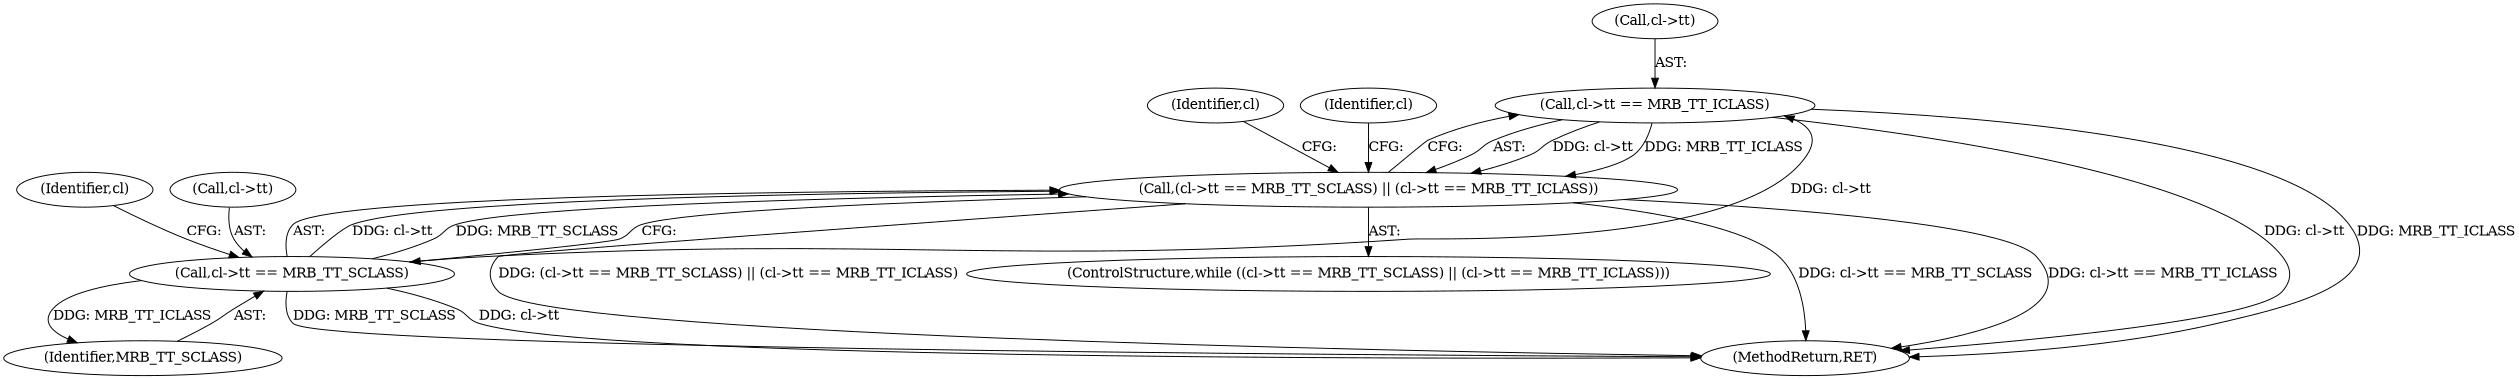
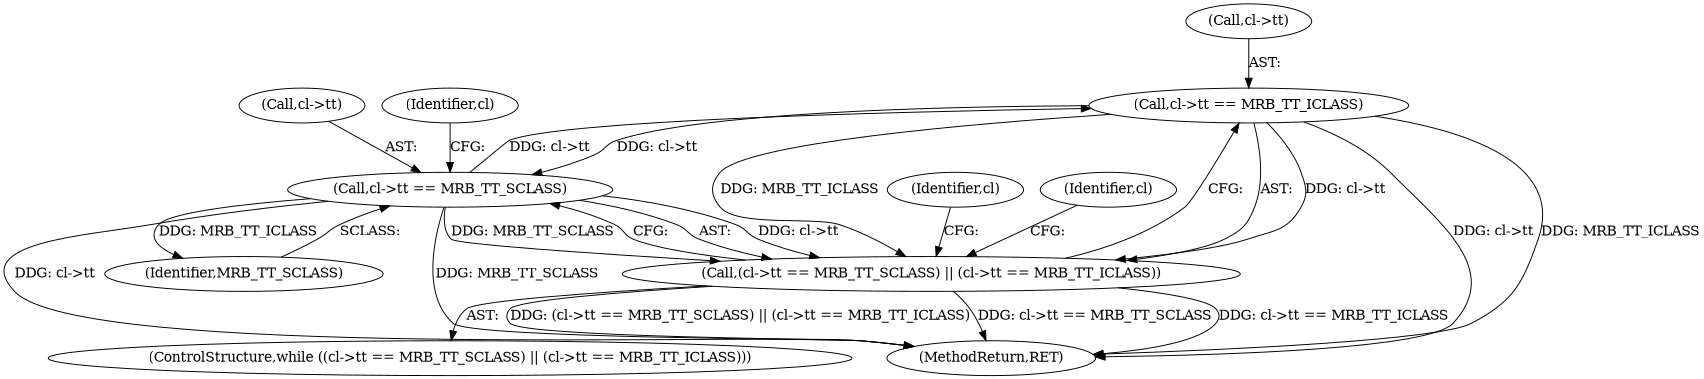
  digraph {
    n1 [label="(Call,cl->tt == MRB_TT_ICLASS)"]
    n2 [label="(Call,cl->tt == MRB_TT_SCLASS)"]
    n3 [label="(Call,(cl->tt == MRB_TT_SCLASS) || (cl->tt == MRB_TT_ICLASS))"]
    n4 [label="(MethodReturn,RET)"]
    n5 [label="(Identifier,MRB_TT_SCLASS)"]
    n6 [label="(ControlStructure,while ((cl->tt == MRB_TT_SCLASS) || (cl->tt == MRB_TT_ICLASS)))"]
    n7 [label="(Call,cl->tt)"]
    n8 [label="(Call,cl->tt)"]
    n9 [label="(Identifier,cl)"]
    n10 [label="(Identifier,cl)"]
    n11 [label="(Identifier,cl)"]
+   n1 -> n2 [label="DDG: cl->tt"]
    n1 -> n3 [label="AST: "]
    n1 -> n3 [label="DDG: cl->tt"]
    n1 -> n3 [label="DDG: MRB_TT_ICLASS"]
    n1 -> n4 [label="DDG: cl->tt"]
    n1 -> n4 [label="DDG: MRB_TT_ICLASS"]
    n2 -> n1 [label="DDG: cl->tt"]
    n2 -> n3 [label="AST: "]
    n2 -> n3 [label="DDG: cl->tt"]
    n2 -> n3 [label="DDG: MRB_TT_SCLASS"]
    n2 -> n4 [label="DDG: MRB_TT_SCLASS"]
    n2 -> n4 [label="DDG: cl->tt"]
    n2 -> n5 [label="DDG: MRB_TT_ICLASS"]
    n3 -> n1 [label="CFG: "]
    n3 -> n2 [label="CFG: "]
    n3 -> n4 [label="DDG: (cl->tt == MRB_TT_SCLASS) || (cl->tt == MRB_TT_ICLASS)"]
    n3 -> n4 [label="DDG: cl->tt == MRB_TT_SCLASS"]
    n3 -> n4 [label="DDG: cl->tt == MRB_TT_ICLASS"]
    n3 -> n6 [label="AST: "]
-   n5 -> n2 [label="AST: "]
+   n5 -> n2 [label="SCLASS: "]
    n7 -> n1 [label="AST: "]
    n8 -> n2 [label="AST: "]
    n9 -> n3 [label="CFG: "]
    n10 -> n2 [label="CFG: "]
    n11 -> n3 [label="CFG: "]
  }
